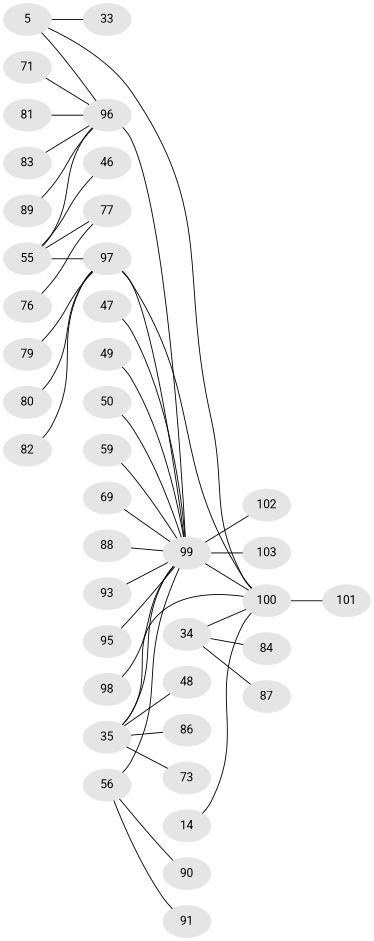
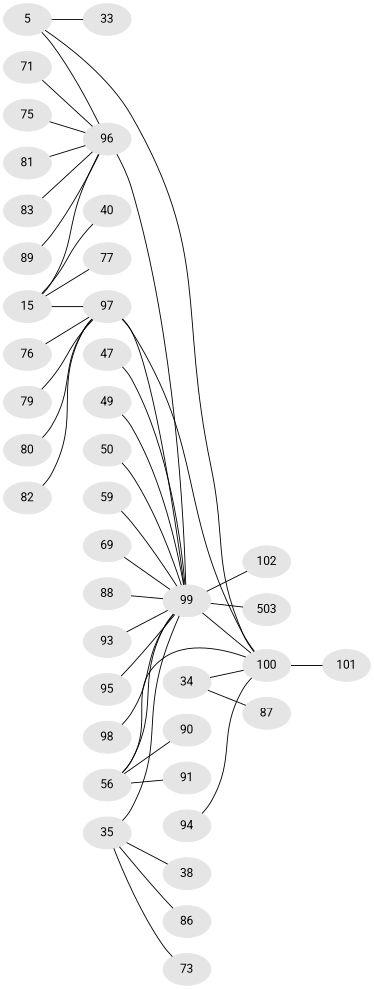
  graph {
    fontname=Roboto
    rankdir=LR
    node [color=gray90 fontname=Roboto style=filled]
    edge [fontname=Roboto]
    5 [super="+2"]
    33
    96 [super="+4+32+64+70"]
    100 [super="+26+58+68+74+78"]
    99 [super="+18+40+27+36+37+41+44"]
    101
-   15 [super="+11" label=55]
-   46
+   15 [super="+11"]
+   46 [label=40]
    77
    97 [super="+34+45+14+29+48+61+63+72"]
    n11 [label=34 super="+21"]
-   84
    87
    35 [super="+9"]
-   38 [label=48]
+   38
    86
    73 [super="+62"]
    102
-   103
+   103 [label=503]
    47
    49
    50
    56 [super="+20"]
    90
    91 [super="+43"]
    59
    69
    71 [super="+66"]
+   75 [super="+60"]
    76
    79
    80
    81
    82 [super="+65"]
    83
    88 [super="+57+85"]
    89
    93 [super="+28+30"]
-   94 [super="+92" label=14]
+   94 [super="+92"]
    95
    98
    5 -- 33
    5 -- 96 [weight=6]
    5 -- 100
    96 -- 99 [weight=4]
    100 -- 101
    99 -- 100 [weight=3]
    99 -- 102
    99 -- 103
    15 -- 96
    15 -- 46
    15 -- 77
    15 -- 97 [weight=6]
    97 -- 100
    97 -- 99 [weight=3]
    n11 -- 100 [weight=6]
-   n11 -- 84
    n11 -- 87
-   35 -- 100
+   56 -- 100
    35 -- 99 [weight=6]
    35 -- 38
    35 -- 86
    35 -- 73
    47 -- 99
    49 -- 99
    50 -- 99
    56 -- 99 [weight=6]
    56 -- 90
    56 -- 91
    59 -- 99
    69 -- 99
    71 -- 96
-   76 -- 77
+   75 -- 96
+   76 -- 97
    79 -- 97
    80 -- 97
    81 -- 96
    82 -- 97
    83 -- 96
    88 -- 99
    89 -- 96
    93 -- 99
    94 -- 100
    95 -- 99
    98 -- 99
  }
